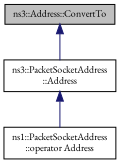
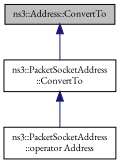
  digraph {
    fontname="EB Garamond"
    rankdir=TB
    node [color=black fillcolor=white fontname="EB Garamond" fontsize=10 shape=record style=filled]
    edge [color=midnightblue dir=back fontname="EB Garamond" fontsize=10 labelfontname=Helvetica labelfontsize=10 style=solid]
    n1 [fillcolor=grey75 fontcolor=black height=0.2 label="ns3::Address::ConvertTo" width=0.4]
-   n2 [height=0.2 label="ns3::PacketSocketAddress\l::Address" width=0.4]
-   n3 [height=0.2 label="ns1::PacketSocketAddress\l::operator Address" width=0.4]
+   n2 [height=0.2 label="ns3::PacketSocketAddress\l::ConvertTo" width=0.4]
+   n3 [height=0.2 label="ns3::PacketSocketAddress\l::operator Address" width=0.4]
    n1 -> n2
    n2 -> n3
  }
